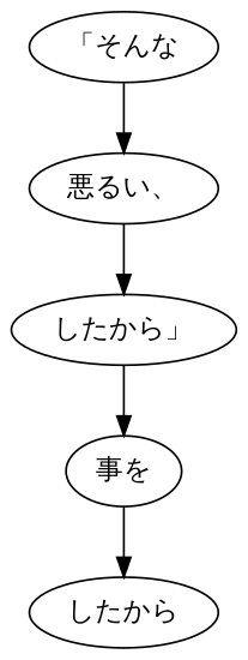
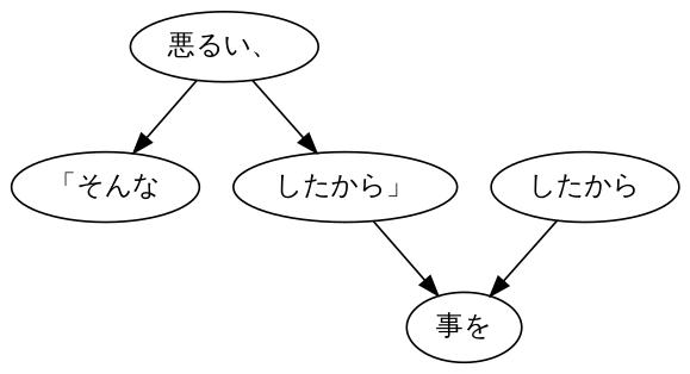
  digraph {
    n1 [label="「そんな"]
    n2 [label="悪るい、"]
    n3 [label="したから」"]
    n4 [label="事を"]
    n5 [label="したから"]
-   n1 -> n2
+   n2 -> n1
    n2 -> n3
    n3 -> n4
-   n4 -> n5
+   n5 -> n4
  }
